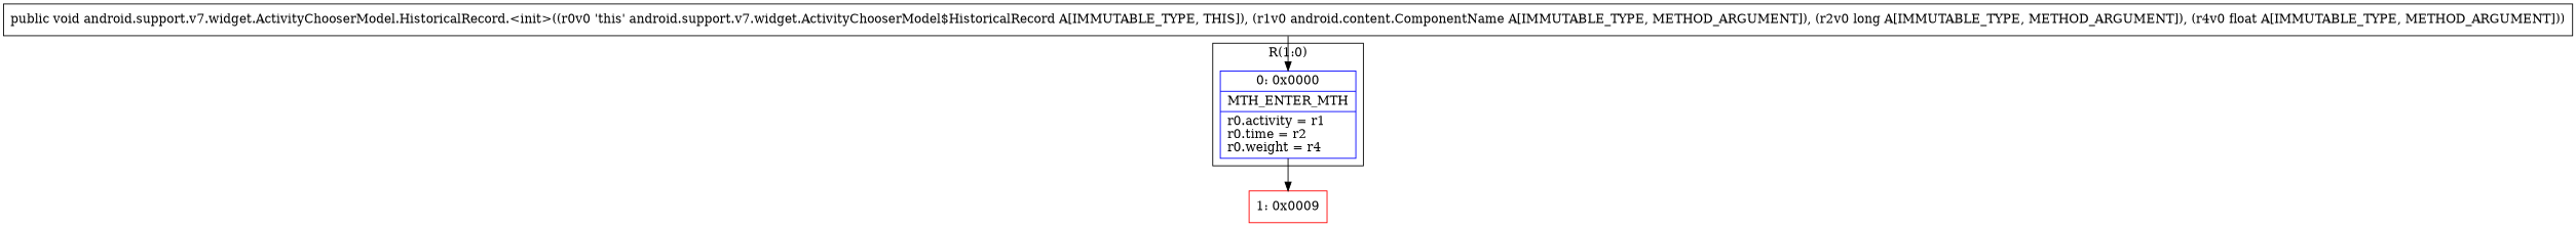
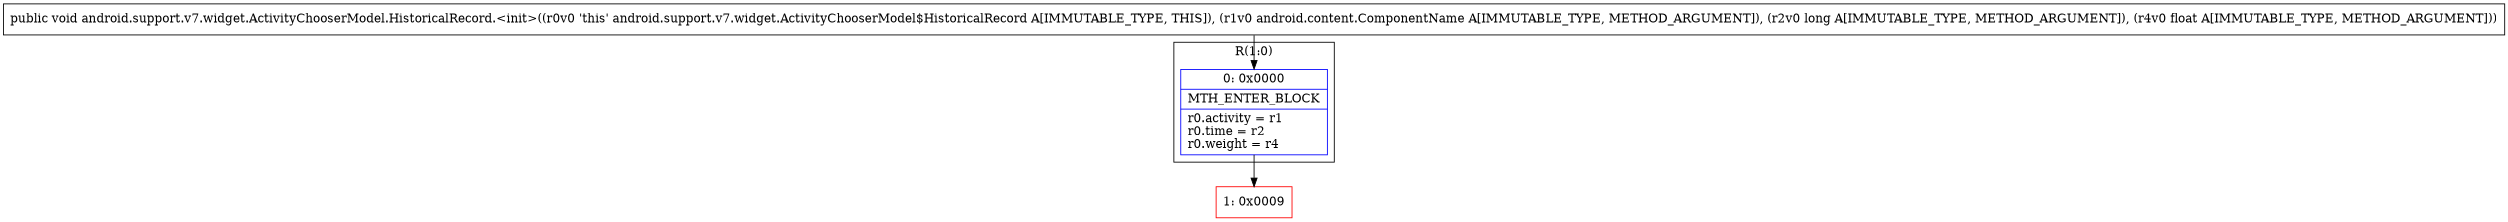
  digraph {
    node [shape=record]
-   n1 [color=blue label="{0\:\ 0x0000|MTH_ENTER_MTH\l|r0.activity = r1\lr0.time = r2\lr0.weight = r4\l}"]
+   n1 [color=blue label="{0\:\ 0x0000|MTH_ENTER_BLOCK\l|r0.activity = r1\lr0.time = r2\lr0.weight = r4\l}"]
    n2 [color=red label="{1\:\ 0x0009}"]
    n3 [label="{public void android.support.v7.widget.ActivityChooserModel.HistoricalRecord.\<init\>((r0v0 'this' android.support.v7.widget.ActivityChooserModel$HistoricalRecord A[IMMUTABLE_TYPE, THIS]), (r1v0 android.content.ComponentName A[IMMUTABLE_TYPE, METHOD_ARGUMENT]), (r2v0 long A[IMMUTABLE_TYPE, METHOD_ARGUMENT]), (r4v0 float A[IMMUTABLE_TYPE, METHOD_ARGUMENT])) }"]
    subgraph cluster_1 {
      label="R(1:0)"
      n1
    }
    n1 -> n2
    n3 -> n1
  }
